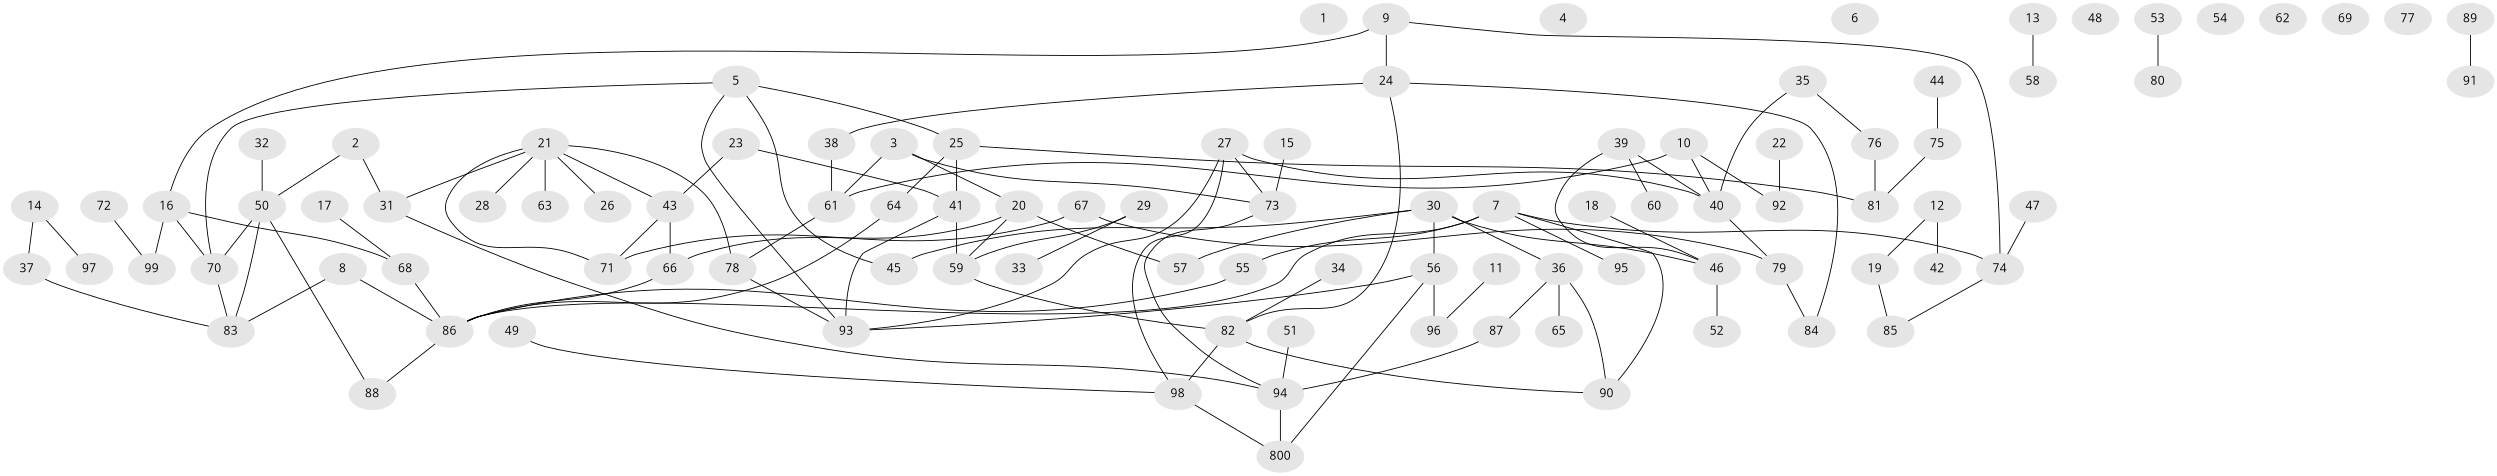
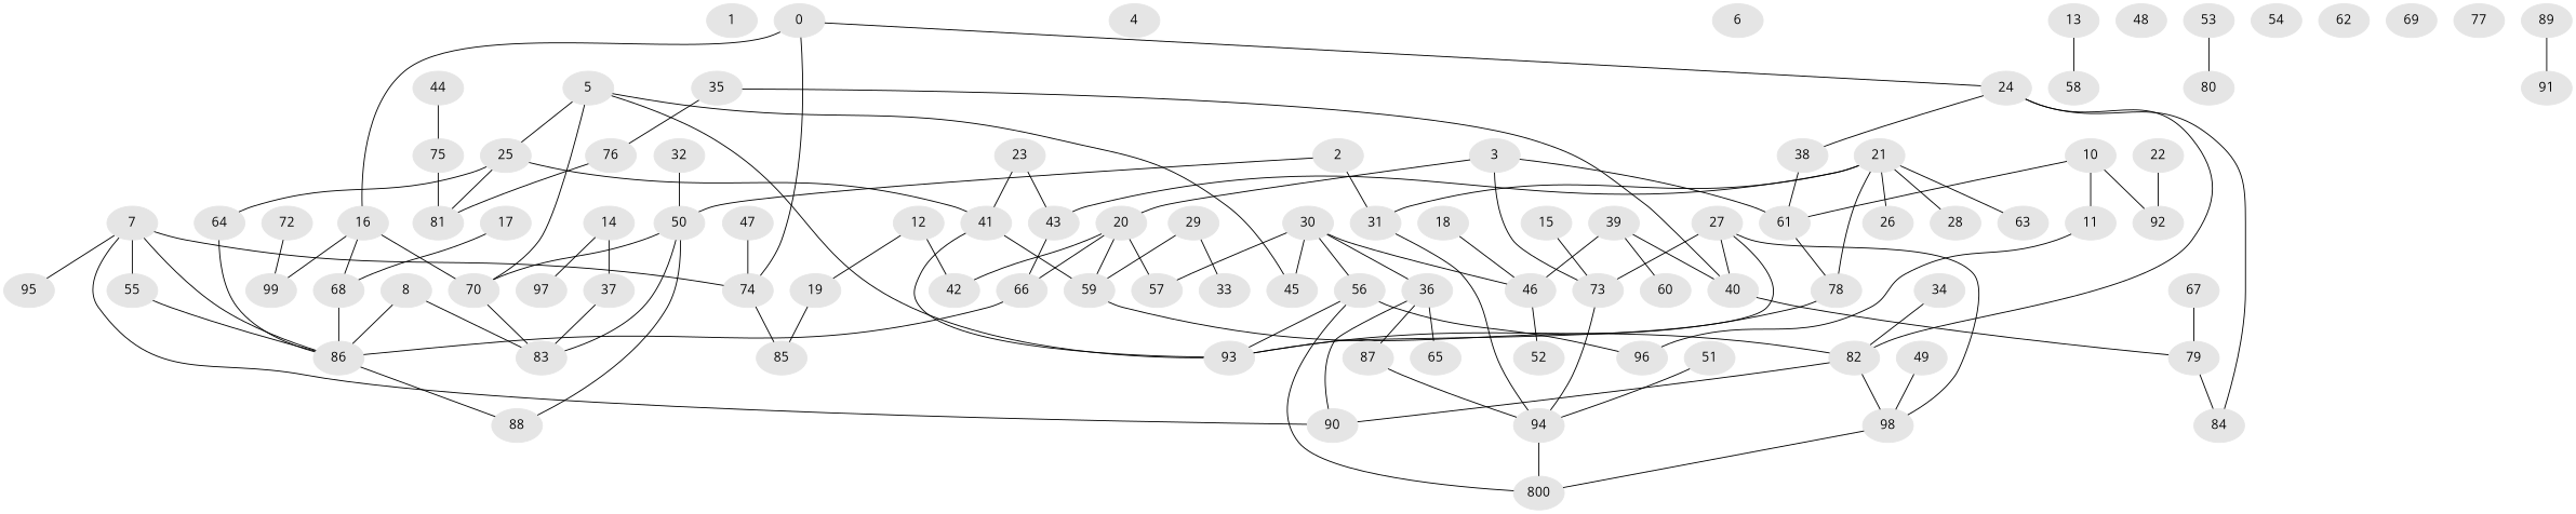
  graph {
    fontname="Open Sans"
    node [color=gray90 fontname="Open Sans" style=filled]
    edge [fontname="Open Sans"]
    1
    2
    31
    50
    94
    70
    83
    88
    3
    20
    61
    73
    42
    57
    59
    66
    78
    4
    5
    25
    45
    93
    41
    64
    81
    6
    7
    55
    74
    86
    90
    95
    85
    8
-   9
+   9 [label=0]
    16
    24
    68
    99
    38
    82
    84
    36
    65
    87
    10
    40
    92
    79
    11
    96
    12
    19
    13
    58
    14
    37
    97
    15
    17
    18
    46
    52
    21
    26
    28
    43
    63
-   71
    22
    23
    98
    27
    n74 [label=800]
    29
    33
    30
    56
    32
    34
    35
    76
    39
    60
    44
    75
    47
    48
    49
    51
    53
    80
    54
    62
    72
    67
    69
    77
    89
    91
    2 -- 31
    2 -- 50
    31 -- 94
    50 -- 70
    50 -- 83
    50 -- 88
    94 -- n74
    70 -- 83
    3 -- 20
    3 -- 61
    3 -- 73
+   20 -- 42
    20 -- 57
    20 -- 59
    20 -- 66
    61 -- 78
    73 -- 94
    59 -- 82
    66 -- 86
    78 -- 93
    5 -- 70
    5 -- 25
    5 -- 45
    5 -- 93
    25 -- 41
    25 -- 64
    25 -- 81
    41 -- 59
    41 -- 93
    64 -- 86
    7 -- 55
    7 -- 74
    7 -- 86
    7 -- 90
    7 -- 95
    55 -- 86
    74 -- 85
    86 -- 88
    8 -- 83
    8 -- 86
    9 -- 74
    9 -- 16
    9 -- 24
    16 -- 70
    16 -- 68
    16 -- 99
    24 -- 38
    24 -- 82
    24 -- 84
    68 -- 86
    38 -- 61
    82 -- 90
    82 -- 98
    36 -- 90
    36 -- 65
    36 -- 87
    87 -- 94
    10 -- 61
-   10 -- 40
+   10 -- 11
    10 -- 92
    40 -- 79
    79 -- 84
    11 -- 96
    12 -- 42
    12 -- 19
    19 -- 85
    13 -- 58
    14 -- 37
    14 -- 97
    37 -- 83
    15 -- 73
    17 -- 68
    18 -- 46
    46 -- 52
    21 -- 31
    21 -- 78
    21 -- 26
    21 -- 28
    21 -- 43
    21 -- 63
-   21 -- 71
    43 -- 66
-   43 -- 71
    22 -- 92
    23 -- 41
    23 -- 43
    98 -- n74
    27 -- 73
    27 -- 93
    27 -- 40
    27 -- 98
    29 -- 59
    29 -- 33
    30 -- 57
    30 -- 45
    30 -- 36
    30 -- 46
    30 -- 56
    56 -- 93
    56 -- 96
    56 -- n74
    32 -- 50
    34 -- 82
    35 -- 40
    35 -- 76
    76 -- 81
    39 -- 40
    39 -- 46
    39 -- 60
    44 -- 75
    75 -- 81
    47 -- 74
    49 -- 98
    51 -- 94
    53 -- 80
    72 -- 99
    67 -- 79
-   67 -- 71
    89 -- 91
  }
